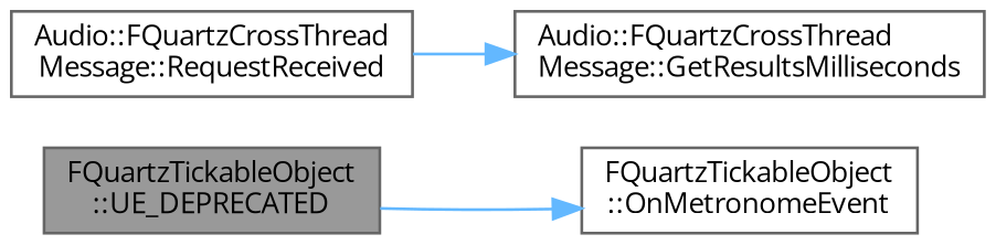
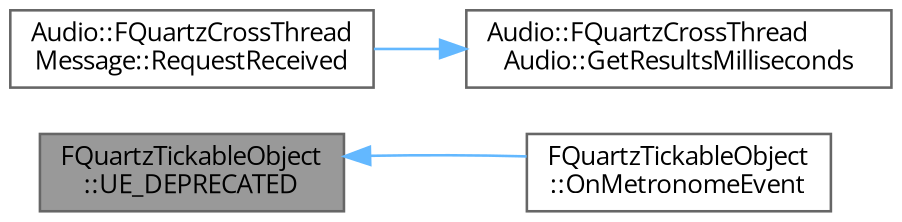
  digraph {
    fontname="Open Sans"
    rankdir=LR
    node [color=grey40 fillcolor=white fontname="Open Sans" fontsize=10 shape=box style=filled]
    edge [color=steelblue1 fontname="Open Sans" fontsize=10 labelfontname=Helvetica labelfontsize=10 style=solid]
    n1 [color=gray40 fillcolor=grey60 fontcolor=black height=0.2 label="FQuartzTickableObject\l::UE_DEPRECATED" width=0.4]
    n2 [height=0.2 label="FQuartzTickableObject\l::OnMetronomeEvent" width=0.4]
    n3 [height=0.2 label="Audio::FQuartzCrossThread\lMessage::RequestReceived" width=0.4]
-   n4 [height=0.2 label="Audio::FQuartzCrossThread\lMessage::GetResultsMilliseconds" width=0.4]
-   n1 -> n2
+   n4 [height=0.2 label="Audio::FQuartzCrossThread\lAudio::GetResultsMilliseconds" width=0.4]
+   n2 -> n1
    n3 -> n4
  }
